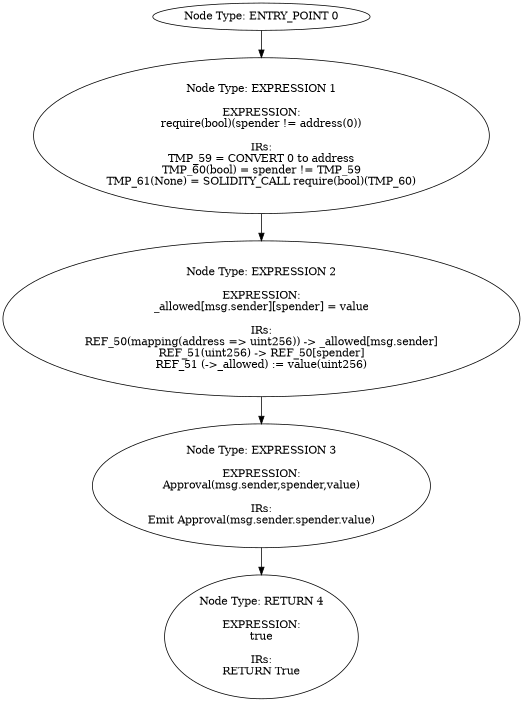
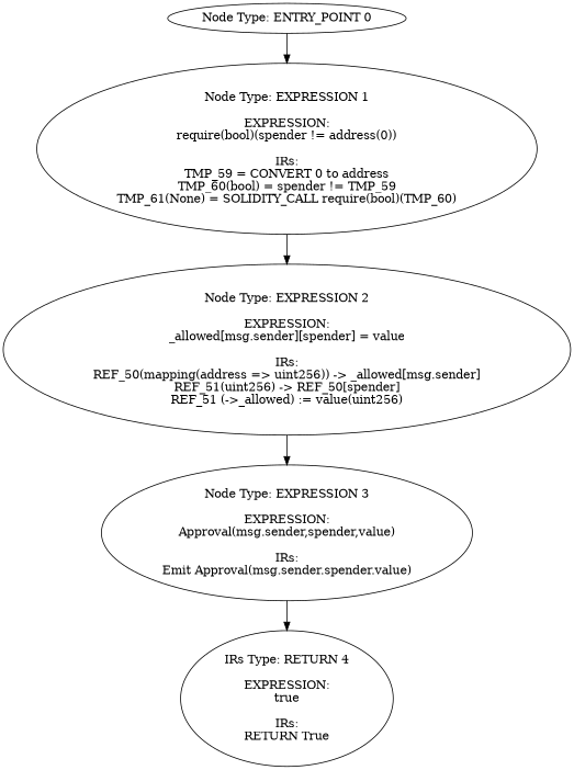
  digraph {
    n1 [label="Node Type: ENTRY_POINT 0\n"]
    n2 [label="Node Type: EXPRESSION 1\n\nEXPRESSION:\nrequire(bool)(spender != address(0))\n\nIRs:\nTMP_59 = CONVERT 0 to address\nTMP_60(bool) = spender != TMP_59\nTMP_61(None) = SOLIDITY_CALL require(bool)(TMP_60)"]
    n3 [label="Node Type: EXPRESSION 2\n\nEXPRESSION:\n_allowed[msg.sender][spender] = value\n\nIRs:\nREF_50(mapping(address => uint256)) -> _allowed[msg.sender]\nREF_51(uint256) -> REF_50[spender]\nREF_51 (->_allowed) := value(uint256)"]
    n4 [label="Node Type: EXPRESSION 3\n\nEXPRESSION:\nApproval(msg.sender,spender,value)\n\nIRs:\nEmit Approval(msg.sender.spender.value)"]
-   n5 [label="Node Type: RETURN 4\n\nEXPRESSION:\ntrue\n\nIRs:\nRETURN True"]
+   n5 [label="IRs Type: RETURN 4\n\nEXPRESSION:\ntrue\n\nIRs:\nRETURN True"]
    n1 -> n2
    n2 -> n3
    n3 -> n4
    n4 -> n5
  }
